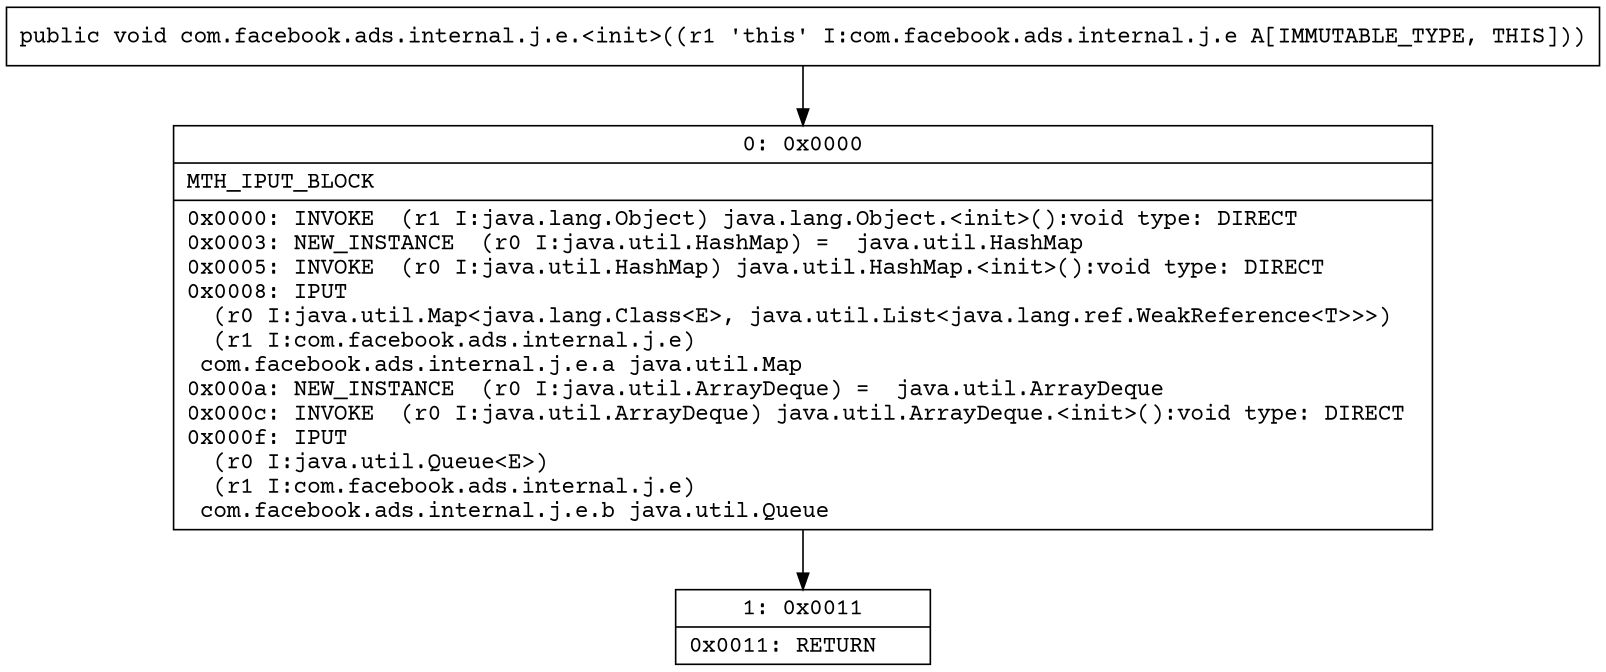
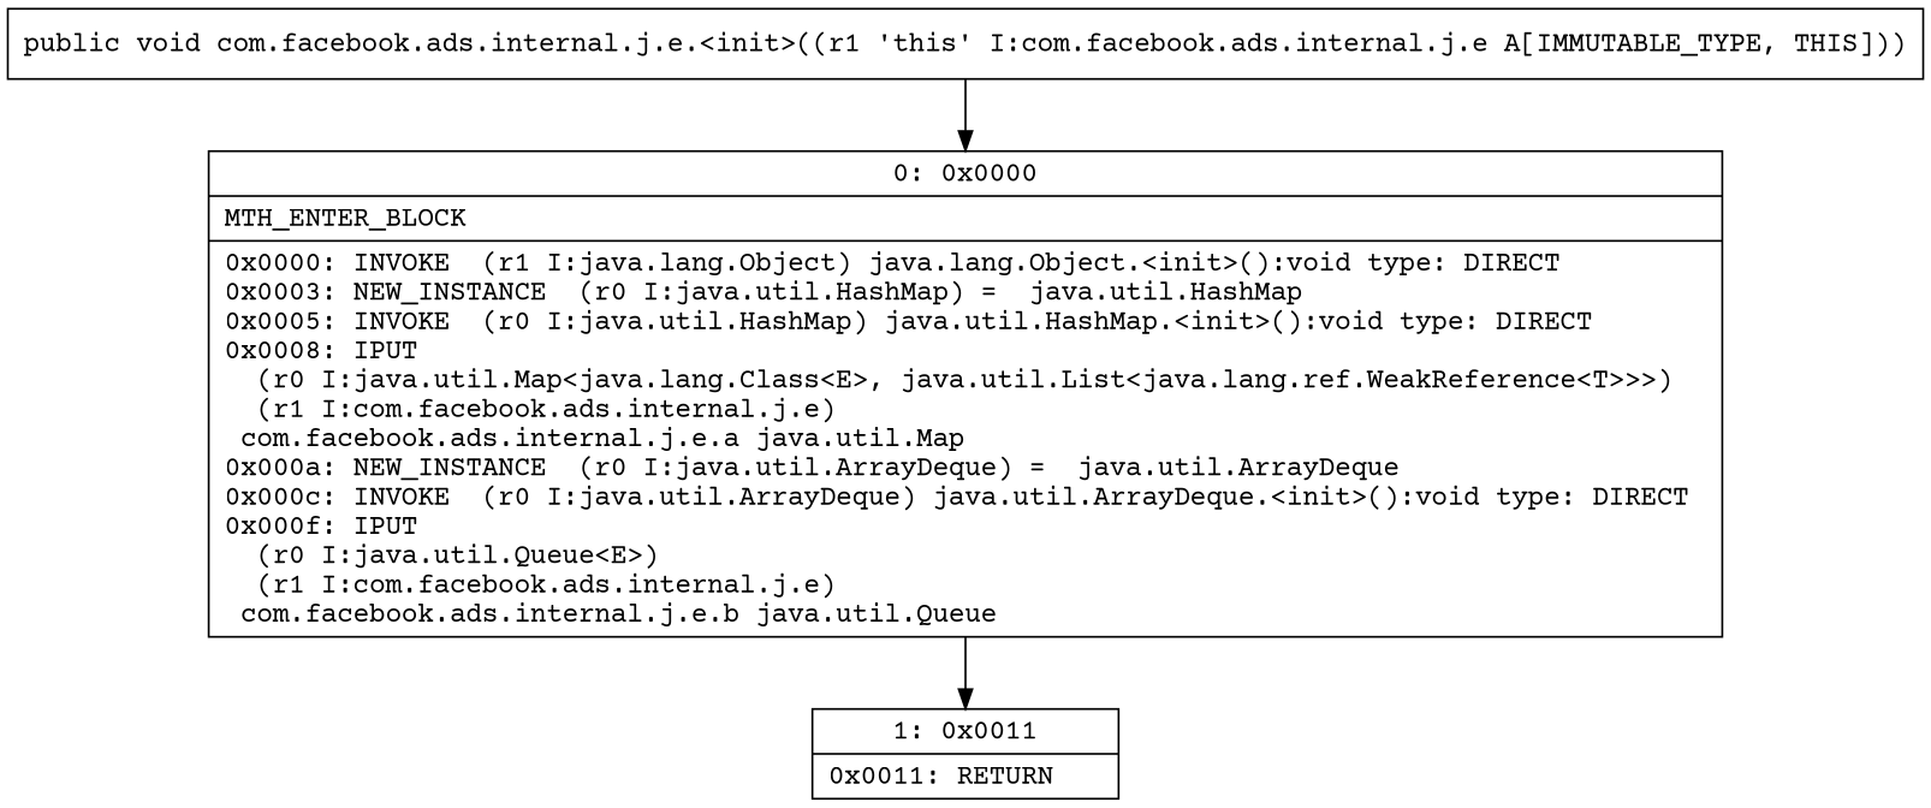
  digraph {
    fontname="Courier Prime"
    node [shape=record fontname="Courier Prime"]
    edge [fontname="Courier Prime"]
-   n1 [label="{0\:\ 0x0000|MTH_IPUT_BLOCK\l|0x0000: INVOKE  (r1 I:java.lang.Object) java.lang.Object.\<init\>():void type: DIRECT \l0x0003: NEW_INSTANCE  (r0 I:java.util.HashMap) =  java.util.HashMap \l0x0005: INVOKE  (r0 I:java.util.HashMap) java.util.HashMap.\<init\>():void type: DIRECT \l0x0008: IPUT  \l  (r0 I:java.util.Map\<java.lang.Class\<E\>, java.util.List\<java.lang.ref.WeakReference\<T\>\>\>)\l  (r1 I:com.facebook.ads.internal.j.e)\l com.facebook.ads.internal.j.e.a java.util.Map \l0x000a: NEW_INSTANCE  (r0 I:java.util.ArrayDeque) =  java.util.ArrayDeque \l0x000c: INVOKE  (r0 I:java.util.ArrayDeque) java.util.ArrayDeque.\<init\>():void type: DIRECT \l0x000f: IPUT  \l  (r0 I:java.util.Queue\<E\>)\l  (r1 I:com.facebook.ads.internal.j.e)\l com.facebook.ads.internal.j.e.b java.util.Queue \l}"]
+   n1 [label="{0\:\ 0x0000|MTH_ENTER_BLOCK\l|0x0000: INVOKE  (r1 I:java.lang.Object) java.lang.Object.\<init\>():void type: DIRECT \l0x0003: NEW_INSTANCE  (r0 I:java.util.HashMap) =  java.util.HashMap \l0x0005: INVOKE  (r0 I:java.util.HashMap) java.util.HashMap.\<init\>():void type: DIRECT \l0x0008: IPUT  \l  (r0 I:java.util.Map\<java.lang.Class\<E\>, java.util.List\<java.lang.ref.WeakReference\<T\>\>\>)\l  (r1 I:com.facebook.ads.internal.j.e)\l com.facebook.ads.internal.j.e.a java.util.Map \l0x000a: NEW_INSTANCE  (r0 I:java.util.ArrayDeque) =  java.util.ArrayDeque \l0x000c: INVOKE  (r0 I:java.util.ArrayDeque) java.util.ArrayDeque.\<init\>():void type: DIRECT \l0x000f: IPUT  \l  (r0 I:java.util.Queue\<E\>)\l  (r1 I:com.facebook.ads.internal.j.e)\l com.facebook.ads.internal.j.e.b java.util.Queue \l}"]
    n2 [label="{1\:\ 0x0011|0x0011: RETURN   \l}"]
    n3 [label="{public void com.facebook.ads.internal.j.e.\<init\>((r1 'this' I:com.facebook.ads.internal.j.e A[IMMUTABLE_TYPE, THIS])) }"]
    n1 -> n2
    n3 -> n1
  }
